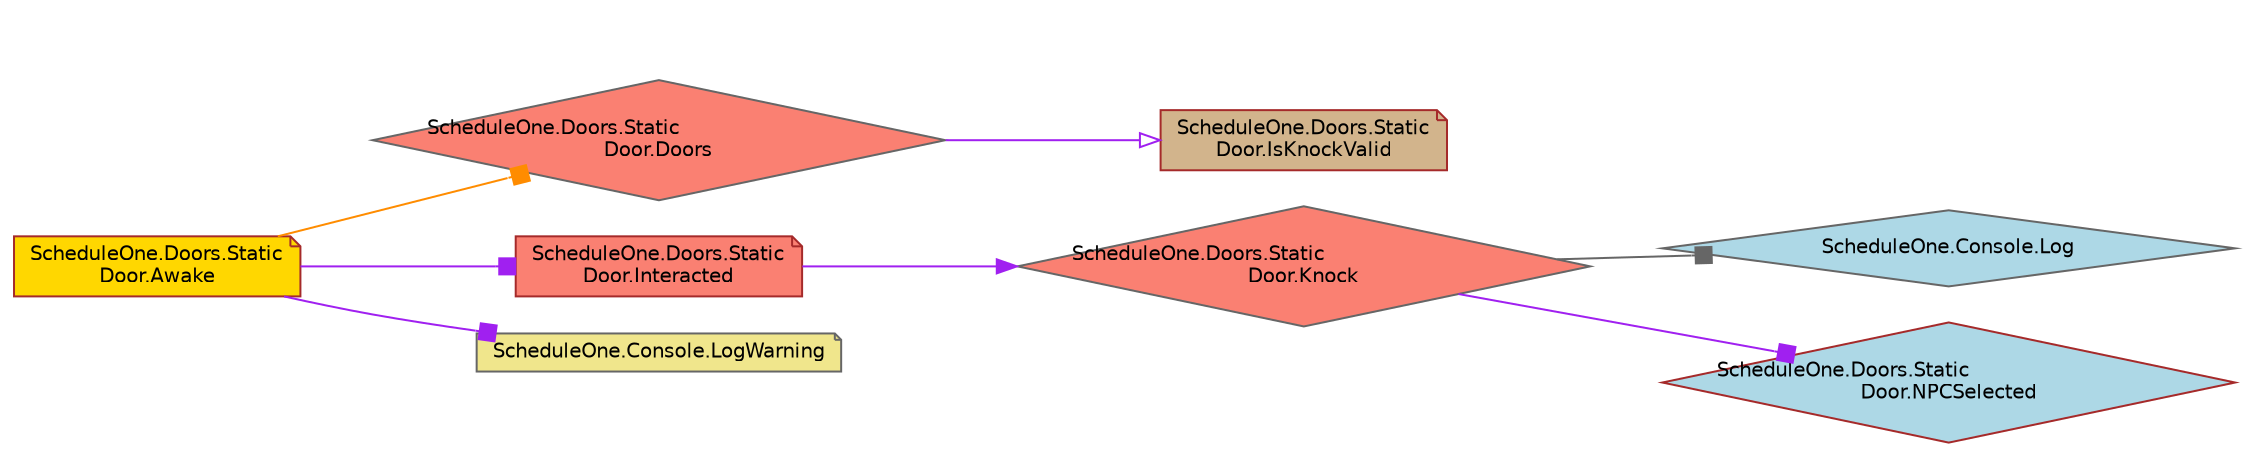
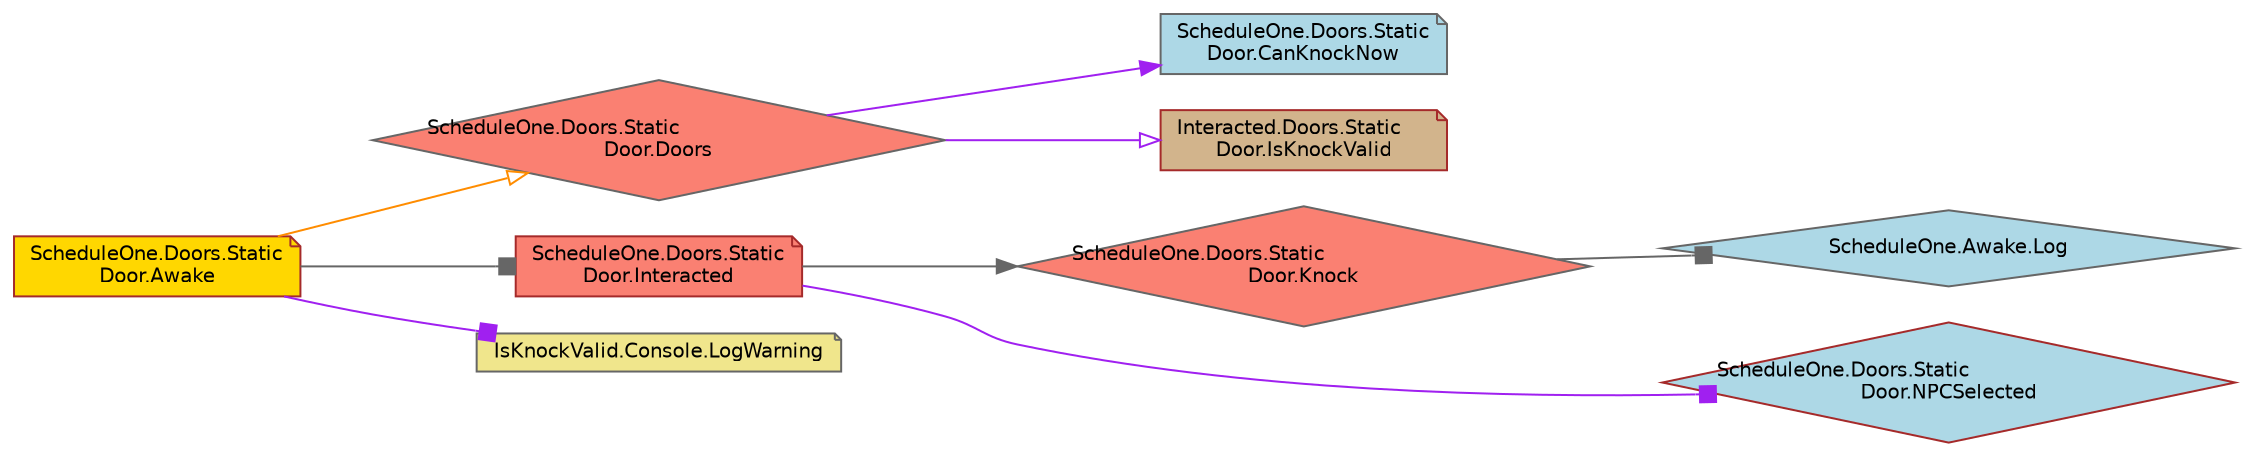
  digraph {
    rankdir=LR
    node [color=gray40 fillcolor=salmon fontname=Helvetica fontsize=10 shape=note style=filled]
    edge [arrowhead=box color=purple fontname=Helvetica fontsize=10 labelfontname=Helvetica labelfontsize=10 style=solid]
    n1 [color=brown fillcolor=gold fontcolor=black height=0.2 label="ScheduleOne.Doors.Static\lDoor.Awake" width=0.4]
    n2 [height=0.2 label="ScheduleOne.Doors.Static\lDoor.Doors" shape=diamond width=0.4]
    n3 [color=brown height=0.2 label="ScheduleOne.Doors.Static\lDoor.Interacted" width=0.4]
-   n4 [fillcolor=khaki height=0.2 label="ScheduleOne.Console.LogWarning" width=0.4]
-   n6 [color=brown fillcolor=tan height=0.2 label="ScheduleOne.Doors.Static\lDoor.IsKnockValid" width=0.4]
+   n4 [fillcolor=khaki height=0.2 label="IsKnockValid.Console.LogWarning" width=0.4]
+   n5 [fillcolor=lightblue height=0.2 label="ScheduleOne.Doors.Static\lDoor.CanKnockNow" width=0.4]
+   n6 [color=brown fillcolor=tan height=0.2 label="Interacted.Doors.Static\lDoor.IsKnockValid" width=0.4]
    n7 [height=0.2 label="ScheduleOne.Doors.Static\lDoor.Knock" shape=diamond width=0.4]
-   n8 [fillcolor=lightblue height=0.2 label="ScheduleOne.Console.Log" shape=diamond width=0.4]
+   n8 [fillcolor=lightblue height=0.2 label="ScheduleOne.Awake.Log" shape=diamond width=0.4]
    n9 [color=brown fillcolor=lightblue height=0.2 label="ScheduleOne.Doors.Static\lDoor.NPCSelected" shape=diamond width=0.4]
-   n1 -> n2 [color=darkorange]
-   n1 -> n3
+   n1 -> n2 [arrowhead=onormal color=darkorange]
+   n1 -> n3 [color=gray40]
    n1 -> n4
+   n2 -> n5 [arrowhead=normal]
    n2 -> n6 [arrowhead=onormal]
-   n3 -> n7 [arrowhead=normal]
+   n3 -> n7 [arrowhead=normal color=gray40]
    n7 -> n8 [color=gray40]
-   n7 -> n9
+   n3 -> n9
  }
